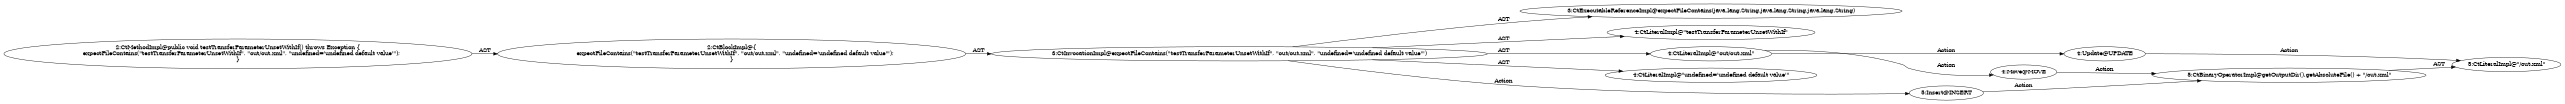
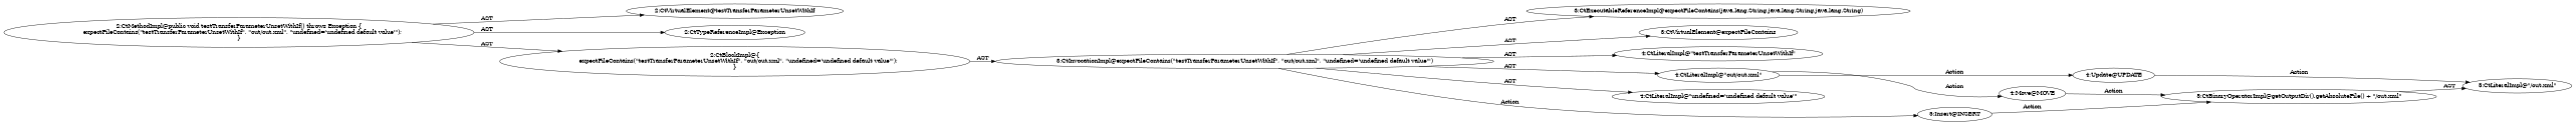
  digraph {
    rankdir=LR
    node [shape=ellipse]
+   n1 [label="2:CtVirtualElement@testTransferParameterUnsetWithIf"]
+   n2 [label="2:CtTypeReferenceImpl@Exception"]
    n3 [label="3:CtExecutableReferenceImpl@expectFileContains(java.lang.String,java.lang.String,java.lang.String)"]
+   n4 [label="3:CtVirtualElement@expectFileContains"]
    n5 [label="4:CtLiteralImpl@\"testTransferParameterUnsetWithIf\""]
    n6 [label="4:CtLiteralImpl@\"out/out.xml\""]
    n7 [label="4:Update@UPDATE"]
    n8 [label="4:Move@MOVE"]
    n9 [label="5:CtLiteralImpl@\"/out.xml\""]
    n10 [label="5:CtBinaryOperatorImpl@getOutputDir().getAbsoluteFile() + \"/out.xml\""]
    n11 [label="4:CtLiteralImpl@\"undefined='undefined default value'\""]
    n12 [label="3:CtInvocationImpl@expectFileContains(\"testTransferParameterUnsetWithIf\", \"out/out.xml\", \"undefined='undefined default value'\")"]
    n13 [label="5:Insert@INSERT"]
    n14 [label="2:CtBlockImpl@\{\n    expectFileContains(\"testTransferParameterUnsetWithIf\", \"out/out.xml\", \"undefined='undefined default value'\");\n\}"]
    n15 [label="2:CtMethodImpl@public void testTransferParameterUnsetWithIf() throws Exception \{\n    expectFileContains(\"testTransferParameterUnsetWithIf\", \"out/out.xml\", \"undefined='undefined default value'\");\n\}"]
    n6 -> n7 [label=Action]
    n6 -> n8 [label=Action]
    n7 -> n9 [label=Action]
    n8 -> n10 [label=Action]
    n10 -> n9 [label=AST]
    n12 -> n3 [label=AST]
+   n12 -> n4 [label=AST]
    n12 -> n5 [label=AST]
    n12 -> n6 [label=AST]
    n12 -> n11 [label=AST]
    n12 -> n13 [label=Action]
    n13 -> n10 [label=Action]
    n14 -> n12 [label=AST]
+   n15 -> n1 [label=AST]
+   n15 -> n2 [label=AST]
    n15 -> n14 [label=AST]
  }
